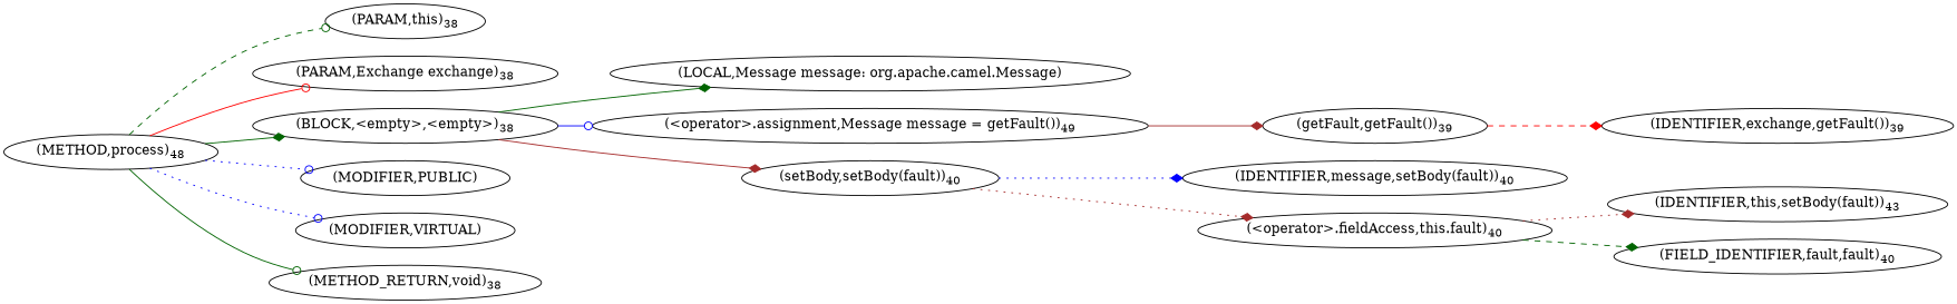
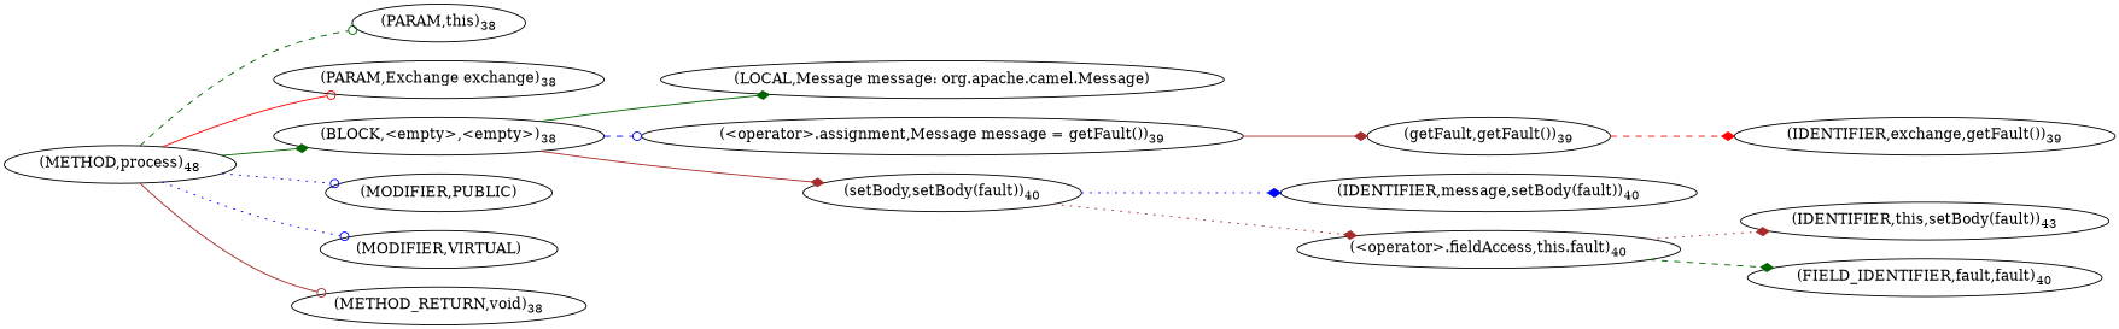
  digraph {
    rankdir=LR
    edge [arrowhead=diamond color=brown style=solid]
    n1 [label=<(METHOD,process)<SUB>48</SUB>>]
    n2 [label=<(PARAM,this)<SUB>38</SUB>>]
    n3 [label=<(PARAM,Exchange exchange)<SUB>38</SUB>>]
    n4 [label=<(BLOCK,&lt;empty&gt;,&lt;empty&gt;)<SUB>38</SUB>>]
    n5 [label=<(MODIFIER,PUBLIC)>]
    n6 [label=<(MODIFIER,VIRTUAL)>]
    n7 [label=<(METHOD_RETURN,void)<SUB>38</SUB>>]
    n8 [label=<(LOCAL,Message message: org.apache.camel.Message)>]
-   n9 [label=<(&lt;operator&gt;.assignment,Message message = getFault())<SUB>49</SUB>>]
+   n9 [label=<(&lt;operator&gt;.assignment,Message message = getFault())<SUB>39</SUB>>]
    n10 [label=<(setBody,setBody(fault))<SUB>40</SUB>>]
    n11 [label=<(getFault,getFault())<SUB>39</SUB>>]
    n12 [label=<(IDENTIFIER,message,setBody(fault))<SUB>40</SUB>>]
    n13 [label=<(&lt;operator&gt;.fieldAccess,this.fault)<SUB>40</SUB>>]
    n14 [label=<(IDENTIFIER,exchange,getFault())<SUB>39</SUB>>]
    n15 [label=<(IDENTIFIER,this,setBody(fault))<SUB>43</SUB>>]
    n16 [label=<(FIELD_IDENTIFIER,fault,fault)<SUB>40</SUB>>]
    n1 -> n2 [arrowhead=odot color=darkgreen style=dashed]
    n1 -> n3 [arrowhead=odot color=red]
    n1 -> n4 [color=darkgreen]
    n1 -> n5 [arrowhead=odot color=blue style=dotted]
    n1 -> n6 [arrowhead=odot color=blue style=dotted]
-   n1 -> n7 [arrowhead=odot color=darkgreen]
+   n1 -> n7 [arrowhead=odot]
    n4 -> n8 [color=darkgreen]
-   n4 -> n9 [arrowhead=odot color=blue]
+   n4 -> n9 [arrowhead=odot color=blue style=dashed]
    n4 -> n10
    n9 -> n11
    n10 -> n12 [color=blue style=dotted]
    n10 -> n13 [style=dotted]
    n11 -> n14 [color=red style=dashed]
    n13 -> n15 [style=dotted]
    n13 -> n16 [color=darkgreen style=dashed]
  }
